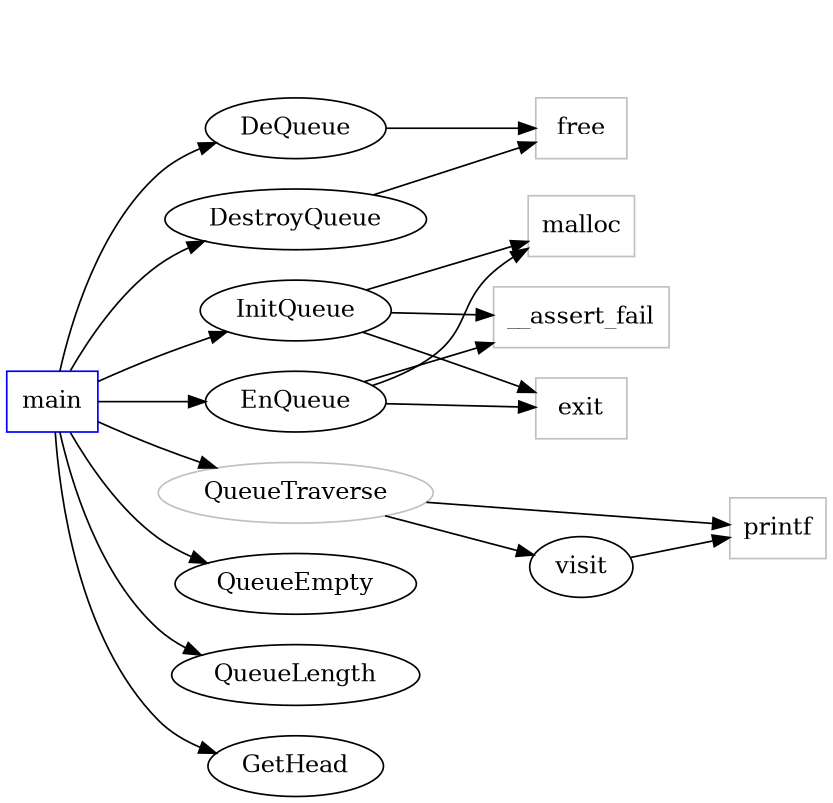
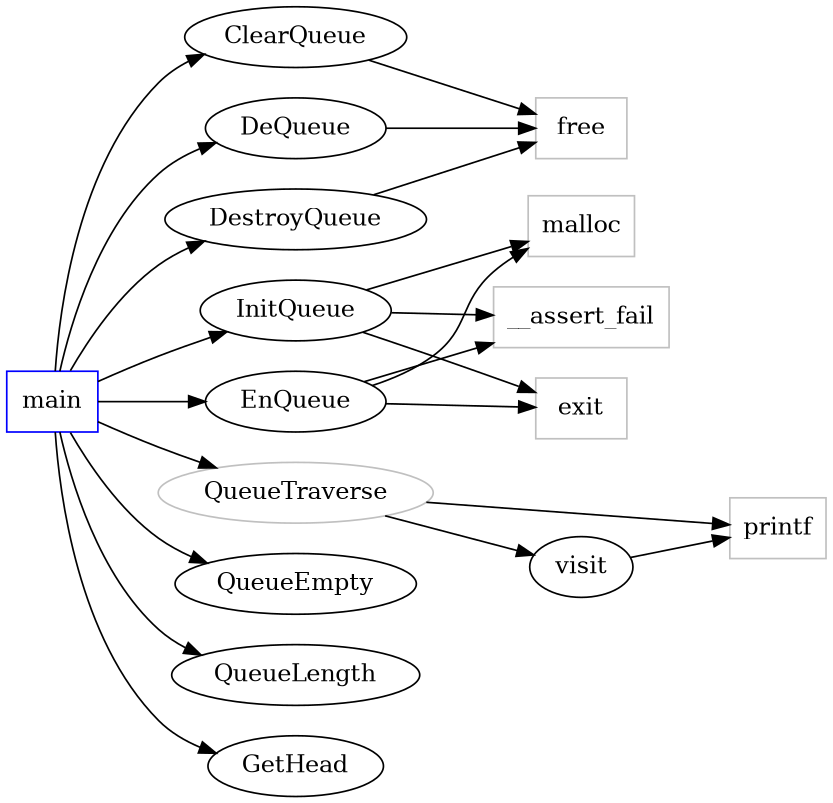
  digraph {
    rankdir=LR
    main [color=blue shape=box]
+   ClearQueue
    DeQueue
    DestroyQueue
    EnQueue
    InitQueue
    QueueTraverse [color=grey]
    QueueEmpty
    QueueLength
    GetHead
    free [color=grey shape=box]
    malloc [color=grey shape=box]
    __assert_fail [color=grey shape=box]
    exit [color=grey shape=box]
    printf [color=grey shape=box]
    visit
+   main -> ClearQueue
    main -> DeQueue
    main -> DestroyQueue
    main -> EnQueue
    main -> InitQueue
    main -> QueueTraverse
    main -> QueueEmpty
    main -> QueueLength
    main -> GetHead
+   ClearQueue -> free
    DeQueue -> free
    DestroyQueue -> free
    EnQueue -> malloc
    EnQueue -> __assert_fail
    EnQueue -> exit
    InitQueue -> malloc
    InitQueue -> __assert_fail
    InitQueue -> exit
    QueueTraverse -> printf
    QueueTraverse -> visit
    visit -> printf
  }
